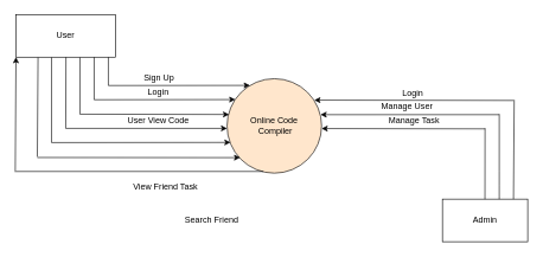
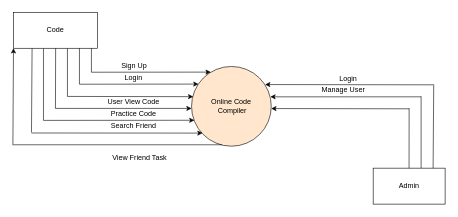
  <mxCell id="0" />
  <mxCell id="1" parent="0" />
  <mxCell id="2" value="Online Code&lt;br&gt;&amp;nbsp;Compiler" style="ellipse;whiteSpace=wrap;html=1;aspect=fixed;fillColor=#ffe6cc;" parent="1" vertex="1"><mxGeometry x="319" y="110.36" width="133" height="133" as="geometry" /></mxCell>
  <mxCell id="3" value="Admin" style="rounded=0;whiteSpace=wrap;html=1;" parent="1" vertex="1"><mxGeometry x="622" y="280" width="120" height="60" as="geometry" /></mxCell>
- <mxCell id="4" value="User" style="rounded=0;whiteSpace=wrap;html=1;" parent="1" vertex="1"><mxGeometry x="22" y="20" width="140" height="60" as="geometry" /></mxCell>
+ <mxCell id="4" value="Code" style="rounded=0;whiteSpace=wrap;html=1;" parent="1" vertex="1"><mxGeometry x="22" y="20" width="140" height="60" as="geometry" /></mxCell>
  <mxCell id="5" value="" style="endArrow=classic;html=1;entryX=0.138;entryY=0.836;entryDx=0;entryDy=0;entryPerimeter=0;" parent="1" target="2" edge="1"><mxGeometry width="50" height="50" relative="1" as="geometry"><mxPoint x="52" y="221.36" as="sourcePoint" /><mxPoint x="332" y="220.36" as="targetPoint" /><Array as="points" /></mxGeometry></mxCell>
  <mxCell id="6" value="" style="endArrow=none;html=1;" parent="1" edge="1"><mxGeometry width="50" height="50" relative="1" as="geometry"><mxPoint x="52" y="220.36" as="sourcePoint" /><mxPoint x="53" y="80.36" as="targetPoint" /></mxGeometry></mxCell>
  <mxCell id="7" value="" style="endArrow=none;html=1;" parent="1" edge="1"><mxGeometry width="50" height="50" relative="1" as="geometry"><mxPoint x="72" y="200.36" as="sourcePoint" /><mxPoint x="72" y="80.36" as="targetPoint" /></mxGeometry></mxCell>
  <mxCell id="8" value="" style="endArrow=classic;html=1;entryX=0.036;entryY=0.675;entryDx=0;entryDy=0;entryPerimeter=0;" parent="1" target="2" edge="1"><mxGeometry width="50" height="50" relative="1" as="geometry"><mxPoint x="72" y="200.36" as="sourcePoint" /><mxPoint x="319" y="200.36" as="targetPoint" /></mxGeometry></mxCell>
  <mxCell id="9" value="" style="endArrow=classic;html=1;" parent="1" edge="1"><mxGeometry width="50" height="50" relative="1" as="geometry"><mxPoint x="92" y="180.36" as="sourcePoint" /><mxPoint x="319" y="180.36" as="targetPoint" /></mxGeometry></mxCell>
  <mxCell id="10" value="" style="endArrow=none;html=1;entryX=0.669;entryY=0.994;entryDx=0;entryDy=0;entryPerimeter=0;" parent="1" edge="1"><mxGeometry width="50" height="50" relative="1" as="geometry"><mxPoint x="92" y="180.36" as="sourcePoint" /><mxPoint x="92.28" y="80" as="targetPoint" /></mxGeometry></mxCell>
  <mxCell id="11" value="" style="endArrow=classic;html=1;entryX=0.021;entryY=0.379;entryDx=0;entryDy=0;entryPerimeter=0;" parent="1" target="2" edge="1"><mxGeometry width="50" height="50" relative="1" as="geometry"><mxPoint x="112" y="160.36" as="sourcePoint" /><mxPoint x="319" y="160.36" as="targetPoint" /></mxGeometry></mxCell>
  <mxCell id="12" value="" style="endArrow=none;html=1;" parent="1" edge="1"><mxGeometry width="50" height="50" relative="1" as="geometry"><mxPoint x="112" y="160.36" as="sourcePoint" /><mxPoint x="112" y="80.36" as="targetPoint" /></mxGeometry></mxCell>
  <mxCell id="13" value="" style="endArrow=none;html=1;" parent="1" edge="1"><mxGeometry width="50" height="50" relative="1" as="geometry"><mxPoint x="132" y="140" as="sourcePoint" /><mxPoint x="132" y="80" as="targetPoint" /></mxGeometry></mxCell>
  <mxCell id="14" value="" style="endArrow=classic;html=1;entryX=0.087;entryY=0.221;entryDx=0;entryDy=0;entryPerimeter=0;" parent="1" target="2" edge="1"><mxGeometry width="50" height="50" relative="1" as="geometry"><mxPoint x="132" y="140" as="sourcePoint" /><mxPoint x="322" y="139" as="targetPoint" /></mxGeometry></mxCell>
  <mxCell id="15" value="" style="endArrow=none;html=1;" parent="1" edge="1"><mxGeometry width="50" height="50" relative="1" as="geometry"><mxPoint x="152" y="120" as="sourcePoint" /><mxPoint x="152" y="80" as="targetPoint" /></mxGeometry></mxCell>
  <mxCell id="16" value="" style="endArrow=classic;html=1;entryX=0.241;entryY=0.071;entryDx=0;entryDy=0;entryPerimeter=0;" parent="1" target="2" edge="1"><mxGeometry width="50" height="50" relative="1" as="geometry"><mxPoint x="152" y="120" as="sourcePoint" /><mxPoint x="332" y="119" as="targetPoint" /></mxGeometry></mxCell>
  <mxCell id="17" value="Sign Up" style="text;html=1;align=center;verticalAlign=middle;resizable=0;points=[];labelBackgroundColor=#ffffff;" parent="16" vertex="1" connectable="0"><mxGeometry x="-0.327" y="-1" relative="1" as="geometry"><mxPoint x="3" y="-12.57" as="offset" /></mxGeometry></mxCell>
  <mxCell id="18" value="" style="endArrow=none;html=1;" parent="1" edge="1"><mxGeometry width="50" height="50" relative="1" as="geometry"><mxPoint x="702" y="280" as="sourcePoint" /><mxPoint x="702" y="160" as="targetPoint" /><Array as="points"><mxPoint x="702" y="250" /></Array></mxGeometry></mxCell>
  <mxCell id="19" value="" style="endArrow=classic;html=1;entryX=0.923;entryY=0.227;entryDx=0;entryDy=0;entryPerimeter=0;" parent="1" target="2" edge="1"><mxGeometry width="50" height="50" relative="1" as="geometry"><mxPoint x="722" y="141" as="sourcePoint" /><mxPoint x="512" y="140.25" as="targetPoint" /></mxGeometry></mxCell>
  <mxCell id="20" value="" style="endArrow=none;html=1;" parent="1" edge="1"><mxGeometry width="50" height="50" relative="1" as="geometry"><mxPoint x="682" y="180" as="sourcePoint" /><mxPoint x="681.86" y="280" as="targetPoint" /></mxGeometry></mxCell>
  <mxCell id="21" value="" style="endArrow=classic;html=1;entryX=0.989;entryY=0.381;entryDx=0;entryDy=0;entryPerimeter=0;" parent="1" target="2" edge="1"><mxGeometry width="50" height="50" relative="1" as="geometry"><mxPoint x="701.793" y="161.017" as="sourcePoint" /><mxPoint x="492" y="160.61" as="targetPoint" /></mxGeometry></mxCell>
  <mxCell id="22" value="" style="endArrow=classic;html=1;entryX=1;entryY=0.528;entryDx=0;entryDy=0;entryPerimeter=0;" parent="1" target="2" edge="1"><mxGeometry width="50" height="50" relative="1" as="geometry"><mxPoint x="682" y="181" as="sourcePoint" /><mxPoint x="472" y="180.61" as="targetPoint" /></mxGeometry></mxCell>
  <mxCell id="23" value="" style="endArrow=none;html=1;" parent="1" edge="1"><mxGeometry width="50" height="50" relative="1" as="geometry"><mxPoint x="723" y="140" as="sourcePoint" /><mxPoint x="722" y="280" as="targetPoint" /></mxGeometry></mxCell>
  <mxCell id="24" value="Login" style="text;html=1;align=center;verticalAlign=middle;resizable=0;points=[];autosize=1;" parent="1" vertex="1"><mxGeometry x="197" y="120" width="50" height="20" as="geometry" /></mxCell>
  <mxCell id="25" value="User View Code" style="text;html=1;align=center;verticalAlign=middle;resizable=0;points=[];autosize=1;" parent="1" vertex="1"><mxGeometry x="162" y="160" width="120" height="20" as="geometry" /></mxCell>
- <mxCell id="27" value="Search Friend" style="text;html=1;align=center;verticalAlign=middle;resizable=0;points=[];autosize=1;" parent="1" vertex="1"><mxGeometry x="247" y="300" width="100" height="20" as="geometry" /></mxCell>
+ <mxCell id="26" value="Practice Code" style="text;html=1;align=center;verticalAlign=middle;resizable=0;points=[];autosize=1;" parent="1" vertex="1"><mxGeometry x="172" y="180" width="100" height="20" as="geometry" /></mxCell>
+ <mxCell id="27" value="Search Friend" style="text;html=1;align=center;verticalAlign=middle;resizable=0;points=[];autosize=1;" parent="1" vertex="1"><mxGeometry x="172" y="200" width="100" height="20" as="geometry" /></mxCell>
  <mxCell id="28" value="View Friend Task" style="text;html=1;align=center;verticalAlign=middle;resizable=0;points=[];autosize=1;" parent="1" vertex="1"><mxGeometry x="172" y="253.36" width="120" height="20" as="geometry" /></mxCell>
  <mxCell id="29" value="" style="endArrow=classic;html=1;entryX=0;entryY=1;entryDx=0;entryDy=0;" parent="1" target="4" edge="1"><mxGeometry width="50" height="50" relative="1" as="geometry"><mxPoint x="21" y="240" as="sourcePoint" /><mxPoint x="72" y="360" as="targetPoint" /></mxGeometry></mxCell>
  <mxCell id="30" value="" style="endArrow=none;html=1;" parent="1" edge="1"><mxGeometry width="50" height="50" relative="1" as="geometry"><mxPoint x="20" y="241" as="sourcePoint" /><mxPoint x="370" y="241" as="targetPoint" /></mxGeometry></mxCell>
  <mxCell id="31" value="Login" style="text;html=1;align=center;verticalAlign=middle;resizable=0;points=[];labelBackgroundColor=#ffffff;" parent="1" vertex="1" connectable="0"><mxGeometry x="572.001" y="148.004" as="geometry"><mxPoint x="7" y="-17.57" as="offset" /></mxGeometry></mxCell>
  <mxCell id="32" value="Manage User" style="text;html=1;align=center;verticalAlign=middle;resizable=0;points=[];autosize=1;" parent="1" vertex="1"><mxGeometry x="522" y="140" width="100" height="20" as="geometry" /></mxCell>
- <mxCell id="33" value="Manage Task" style="text;html=1;align=center;verticalAlign=middle;resizable=0;points=[];autosize=1;" parent="1" vertex="1"><mxGeometry x="537" y="160" width="90" height="20" as="geometry" /></mxCell>
